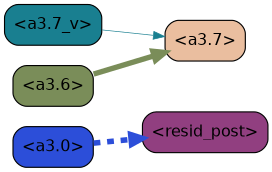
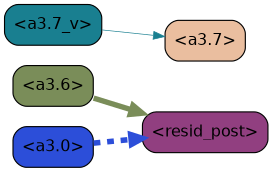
  strict digraph {
    rankdir=LR
    splines=true
    node [color=black fontname=Helvetica shape=box style="filled, rounded"]
    edge [style=solid]
    "<a3.7>" [fillcolor="#eabe9f"]
    "<resid_post>" [fillcolor="#913f80"]
    "<a3.6>" [fillcolor="#7a8d59"]
    "<a3.0>" [fillcolor="#2c4ed9"]
    "<a3.7_v>" [fillcolor="#197f90"]
-   "<a3.6>" -> "<a3.7>" [color="#7a8d59" penwidth=4.7534414529800415]
+   "<a3.6>" -> "<resid_post>" [color="#7a8d59" penwidth=4.7534414529800415]
    "<a3.0>" -> "<resid_post>" [color="#2c4ed9" penwidth=4.898576855659485 style=dashed]
    "<a3.7_v>" -> "<a3.7>" [color="#197f90" penwidth=0.6]
  }
